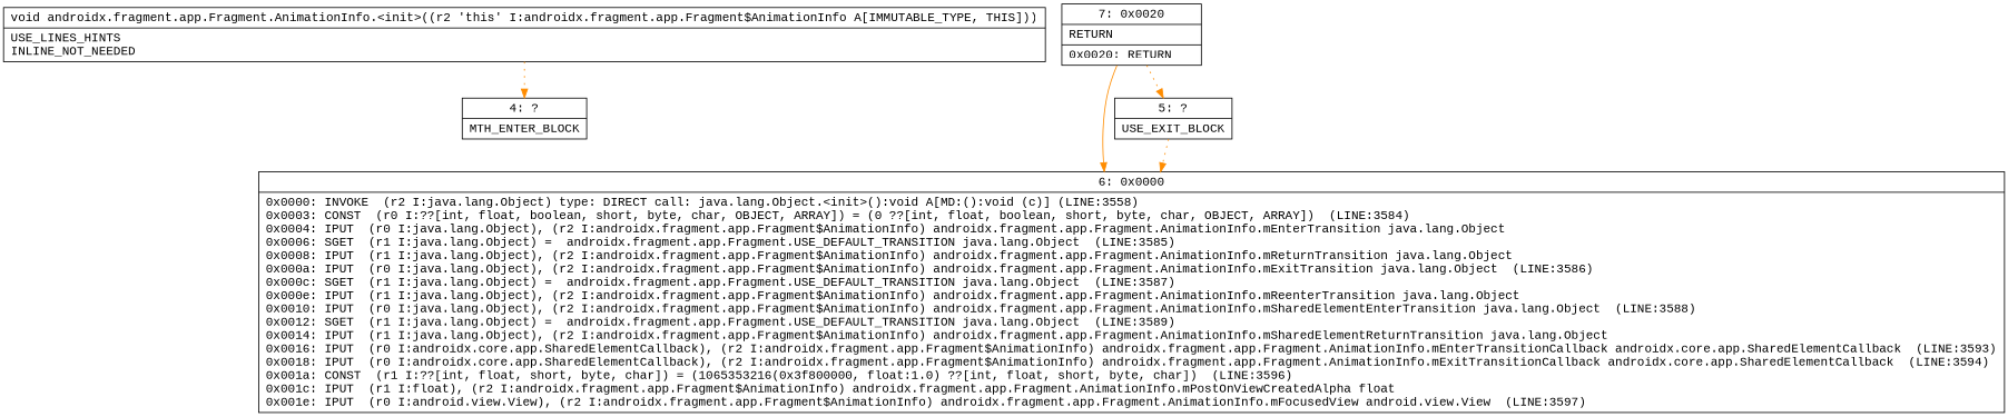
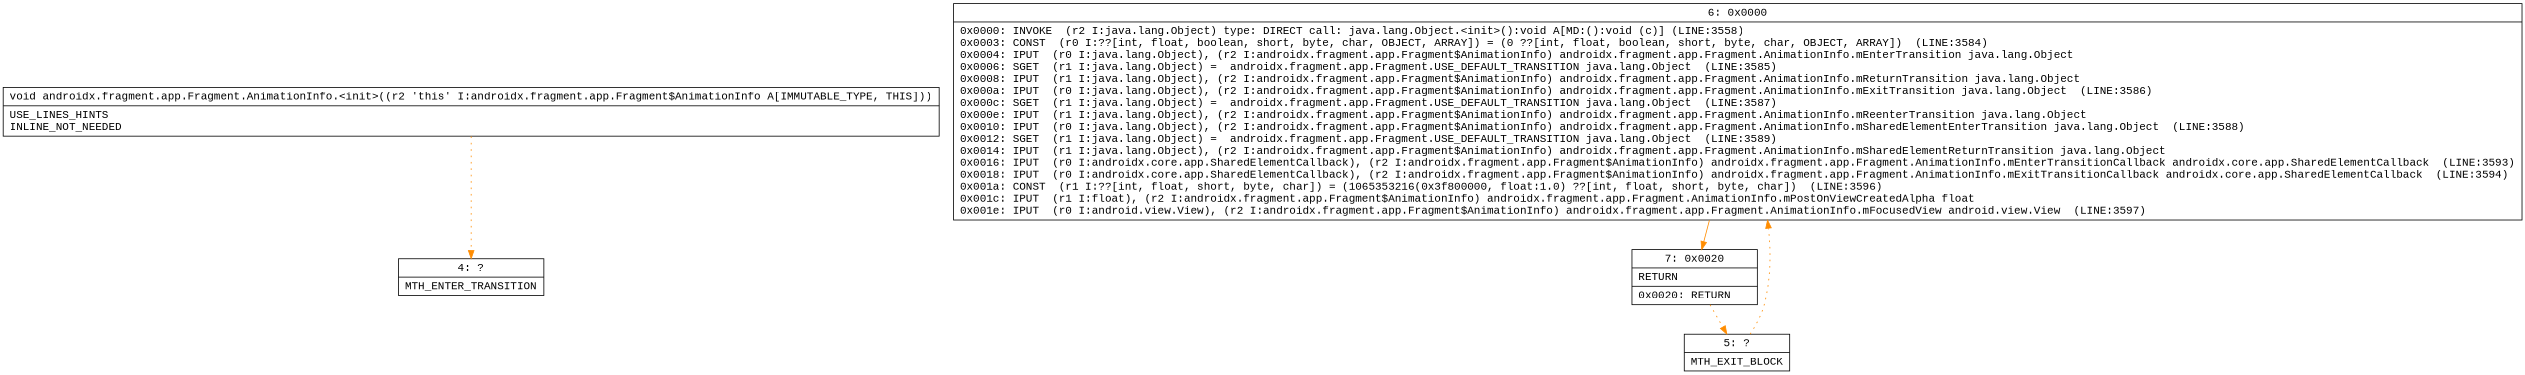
  digraph {
    fontname="Liberation Mono"
    node [fontname="Liberation Mono" shape=record]
    edge [color=darkorange fontname="Liberation Mono" style=dotted]
-   n1 [label="{4\:\ ?|MTH_ENTER_BLOCK\l}"]
+   n1 [label="{4\:\ ?|MTH_ENTER_TRANSITION\l}"]
    n2 [label="{6\:\ 0x0000|0x0000: INVOKE  (r2 I:java.lang.Object) type: DIRECT call: java.lang.Object.\<init\>():void A[MD:():void (c)] (LINE:3558)\l0x0003: CONST  (r0 I:??[int, float, boolean, short, byte, char, OBJECT, ARRAY]) = (0 ??[int, float, boolean, short, byte, char, OBJECT, ARRAY])  (LINE:3584)\l0x0004: IPUT  (r0 I:java.lang.Object), (r2 I:androidx.fragment.app.Fragment$AnimationInfo) androidx.fragment.app.Fragment.AnimationInfo.mEnterTransition java.lang.Object \l0x0006: SGET  (r1 I:java.lang.Object) =  androidx.fragment.app.Fragment.USE_DEFAULT_TRANSITION java.lang.Object  (LINE:3585)\l0x0008: IPUT  (r1 I:java.lang.Object), (r2 I:androidx.fragment.app.Fragment$AnimationInfo) androidx.fragment.app.Fragment.AnimationInfo.mReturnTransition java.lang.Object \l0x000a: IPUT  (r0 I:java.lang.Object), (r2 I:androidx.fragment.app.Fragment$AnimationInfo) androidx.fragment.app.Fragment.AnimationInfo.mExitTransition java.lang.Object  (LINE:3586)\l0x000c: SGET  (r1 I:java.lang.Object) =  androidx.fragment.app.Fragment.USE_DEFAULT_TRANSITION java.lang.Object  (LINE:3587)\l0x000e: IPUT  (r1 I:java.lang.Object), (r2 I:androidx.fragment.app.Fragment$AnimationInfo) androidx.fragment.app.Fragment.AnimationInfo.mReenterTransition java.lang.Object \l0x0010: IPUT  (r0 I:java.lang.Object), (r2 I:androidx.fragment.app.Fragment$AnimationInfo) androidx.fragment.app.Fragment.AnimationInfo.mSharedElementEnterTransition java.lang.Object  (LINE:3588)\l0x0012: SGET  (r1 I:java.lang.Object) =  androidx.fragment.app.Fragment.USE_DEFAULT_TRANSITION java.lang.Object  (LINE:3589)\l0x0014: IPUT  (r1 I:java.lang.Object), (r2 I:androidx.fragment.app.Fragment$AnimationInfo) androidx.fragment.app.Fragment.AnimationInfo.mSharedElementReturnTransition java.lang.Object \l0x0016: IPUT  (r0 I:androidx.core.app.SharedElementCallback), (r2 I:androidx.fragment.app.Fragment$AnimationInfo) androidx.fragment.app.Fragment.AnimationInfo.mEnterTransitionCallback androidx.core.app.SharedElementCallback  (LINE:3593)\l0x0018: IPUT  (r0 I:androidx.core.app.SharedElementCallback), (r2 I:androidx.fragment.app.Fragment$AnimationInfo) androidx.fragment.app.Fragment.AnimationInfo.mExitTransitionCallback androidx.core.app.SharedElementCallback  (LINE:3594)\l0x001a: CONST  (r1 I:??[int, float, short, byte, char]) = (1065353216(0x3f800000, float:1.0) ??[int, float, short, byte, char])  (LINE:3596)\l0x001c: IPUT  (r1 I:float), (r2 I:androidx.fragment.app.Fragment$AnimationInfo) androidx.fragment.app.Fragment.AnimationInfo.mPostOnViewCreatedAlpha float \l0x001e: IPUT  (r0 I:android.view.View), (r2 I:androidx.fragment.app.Fragment$AnimationInfo) androidx.fragment.app.Fragment.AnimationInfo.mFocusedView android.view.View  (LINE:3597)\l}"]
    n3 [label="{7\:\ 0x0020|RETURN\l|0x0020: RETURN   \l}"]
-   n4 [label="{5\:\ ?|USE_EXIT_BLOCK\l}"]
+   n4 [label="{5\:\ ?|MTH_EXIT_BLOCK\l}"]
    n5 [label="{void androidx.fragment.app.Fragment.AnimationInfo.\<init\>((r2 'this' I:androidx.fragment.app.Fragment$AnimationInfo A[IMMUTABLE_TYPE, THIS]))  | USE_LINES_HINTS\lINLINE_NOT_NEEDED\l}"]
-   n3 -> n2 [style=solid]
+   n2 -> n3 [style=solid]
    n3 -> n4
    n4 -> n2
    n5 -> n1
  }
